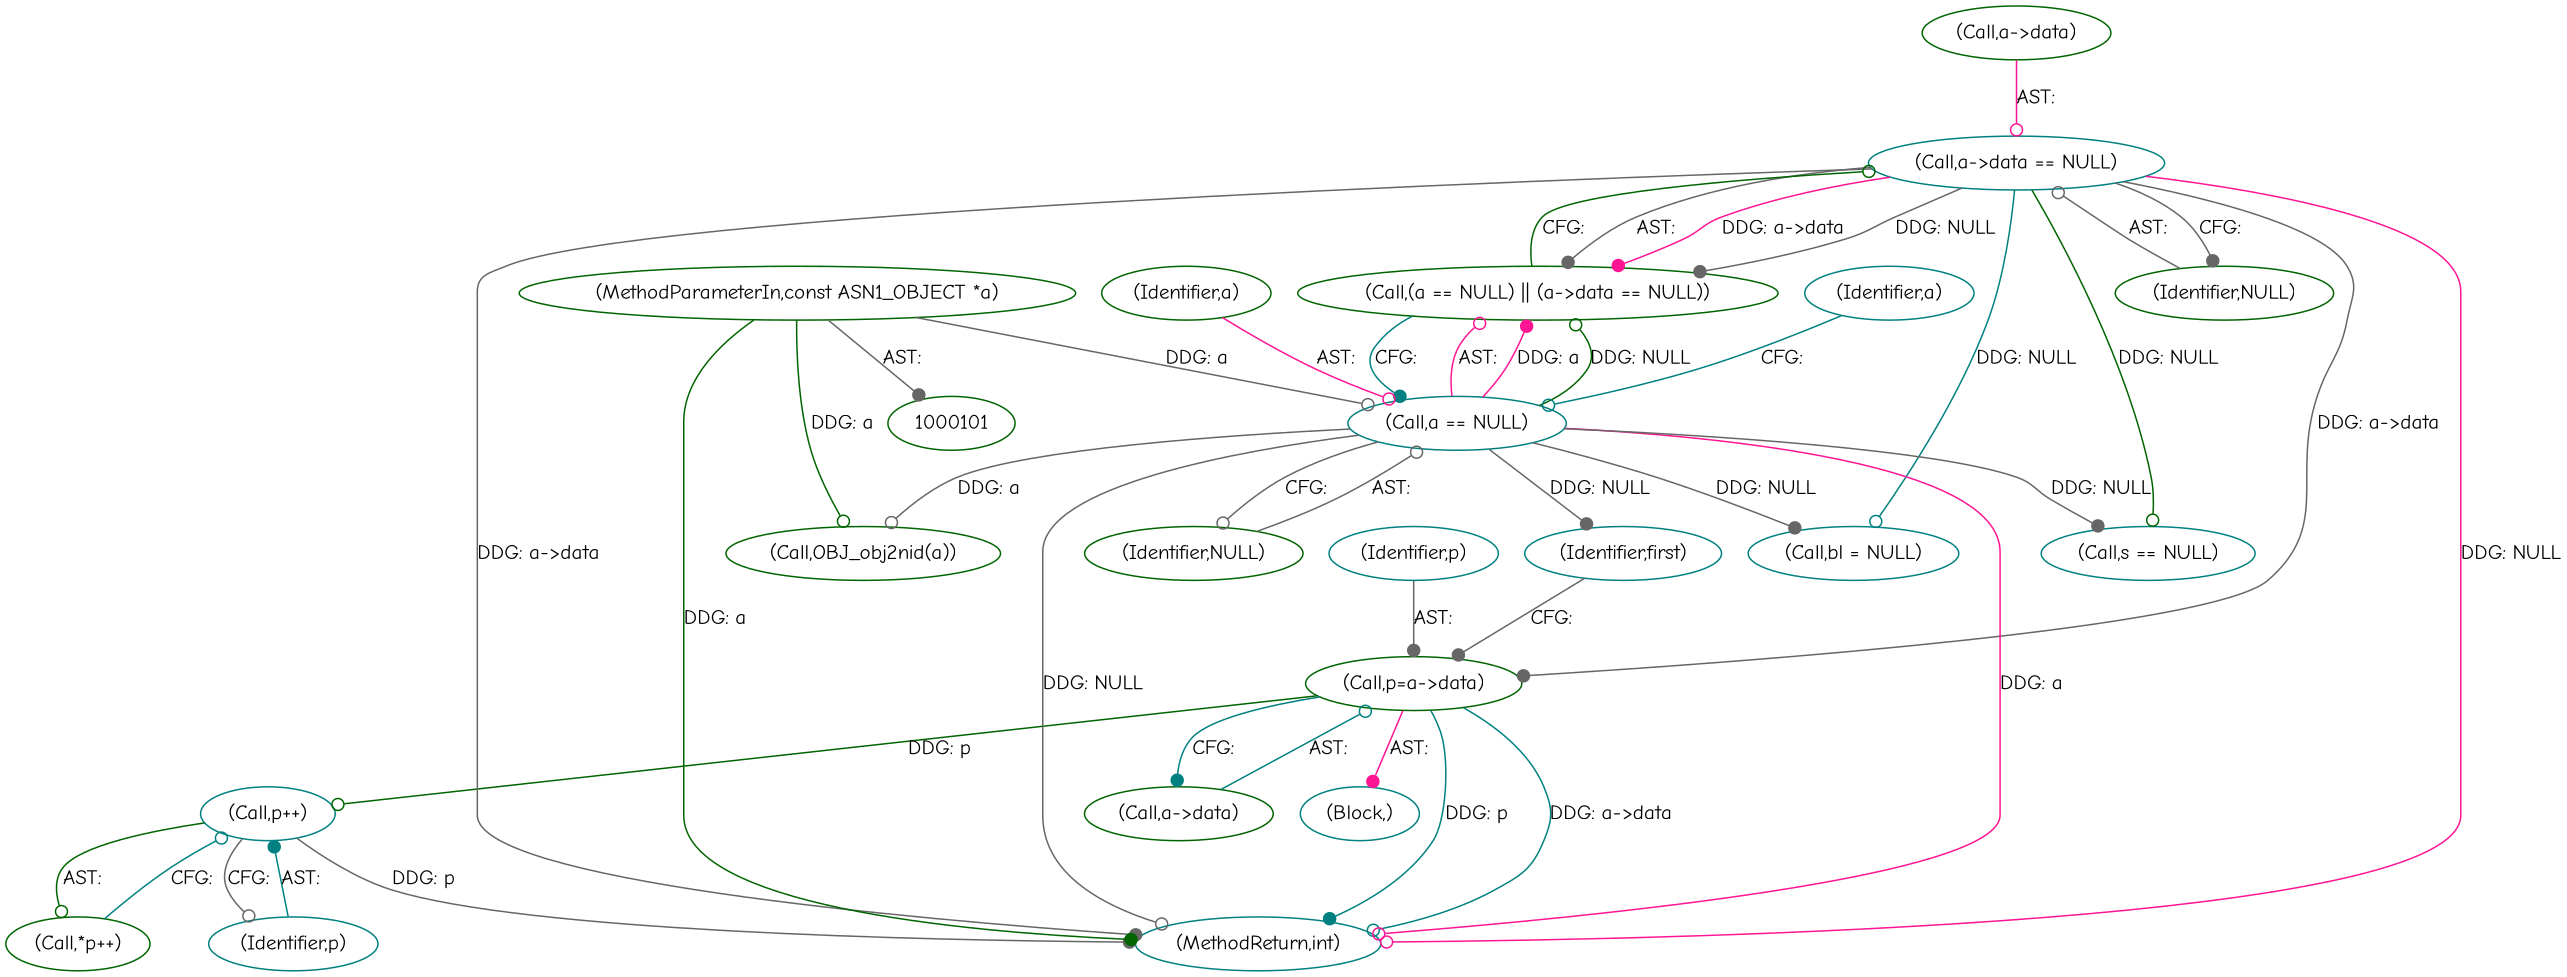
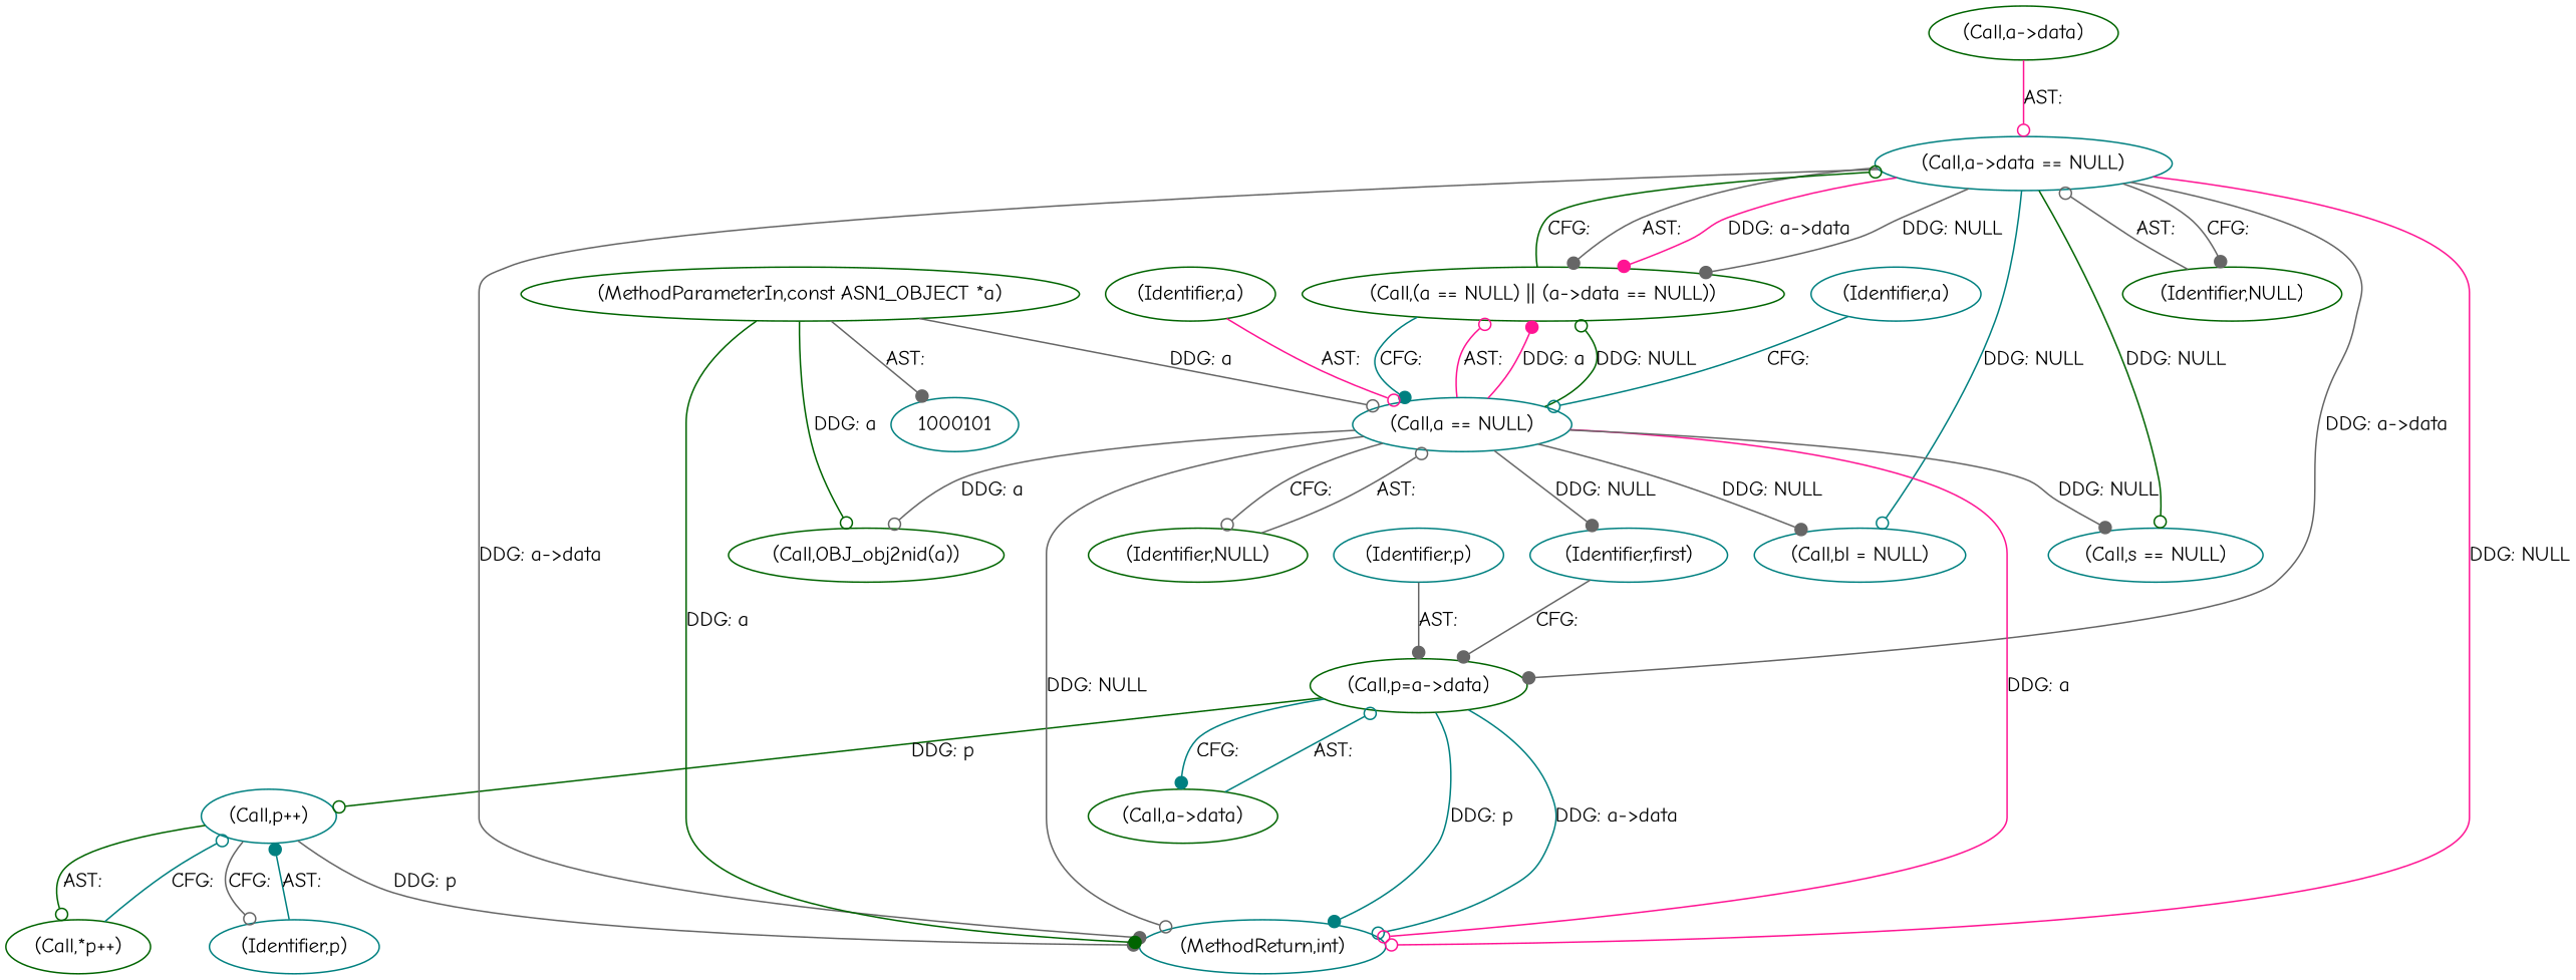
  digraph {
    fontname="Comic Neue"
    node [color=teal fontname="Comic Neue"]
    edge [arrowhead=odot color=gray40 fontname="Comic Neue"]
    n1 [label="(Call,p++)"]
    n2 [label="(MethodReturn,int)"]
    n3 [color=darkgreen label="(Call,*p++)"]
    n4 [label="(Identifier,p)"]
    n5 [color=darkgreen label="(Call,p=a->data)"]
    n6 [color=darkgreen label="(Call,a->data)"]
-   n7 [label="(Block,)"]
    n8 [label="(Call,a->data == NULL)"]
    n9 [color=darkgreen label="(Identifier,NULL)"]
    n10 [label="(Call,bl = NULL)"]
    n11 [label="(Call,s == NULL)"]
    n12 [color=darkgreen label="(Call,(a == NULL) || (a->data == NULL))"]
    n13 [label="(Call,a == NULL)"]
    n14 [color=darkgreen label="(Call,OBJ_obj2nid(a))"]
    n15 [color=darkgreen label="(Identifier,NULL)"]
    n16 [label="(Identifier,first)"]
    n17 [color=darkgreen label="(MethodParameterIn,const ASN1_OBJECT *a)"]
-   1000101 [color=darkgreen]
+   1000101
    n19 [label="(Identifier,p)"]
    n20 [color=darkgreen label="(Call,a->data)"]
    n21 [color=darkgreen label="(Identifier,a)"]
    n22 [label="(Identifier,a)"]
    n1 -> n2 [arrowhead=dot label="DDG: p"]
    n1 -> n3 [color=darkgreen label="AST: "]
    n1 -> n4 [label="CFG: "]
    n3 -> n1 [color=teal label="CFG: "]
    n4 -> n1 [arrowhead=dot color=teal label="AST: "]
    n5 -> n1 [color=darkgreen label="DDG: p"]
    n5 -> n2 [color=teal label="DDG: a->data"]
    n5 -> n2 [arrowhead=dot color=teal label="DDG: p"]
    n5 -> n6 [arrowhead=dot color=teal label="CFG: "]
-   n5 -> n7 [arrowhead=dot color=deeppink label="AST: "]
    n6 -> n5 [color=teal label="AST: "]
    n8 -> n2 [color=deeppink label="DDG: NULL"]
    n8 -> n2 [arrowhead=dot label="DDG: a->data"]
    n8 -> n5 [arrowhead=dot label="DDG: a->data"]
    n8 -> n9 [arrowhead=dot label="CFG: "]
    n8 -> n10 [color=teal label="DDG: NULL"]
    n8 -> n11 [color=darkgreen label="DDG: NULL"]
    n8 -> n12 [arrowhead=dot label="AST: "]
    n8 -> n12 [arrowhead=dot color=deeppink label="DDG: a->data"]
    n8 -> n12 [arrowhead=dot label="DDG: NULL"]
    n9 -> n8 [label="AST: "]
    n12 -> n8 [color=darkgreen label="CFG: "]
    n12 -> n13 [arrowhead=dot color=teal label="CFG: "]
    n13 -> n2 [color=deeppink label="DDG: a"]
    n13 -> n2 [label="DDG: NULL"]
    n13 -> n10 [arrowhead=dot label="DDG: NULL"]
    n13 -> n11 [arrowhead=dot label="DDG: NULL"]
    n13 -> n12 [color=deeppink label="AST: "]
    n13 -> n12 [arrowhead=dot color=deeppink label="DDG: a"]
    n13 -> n12 [color=darkgreen label="DDG: NULL"]
    n13 -> n14 [label="DDG: a"]
    n13 -> n15 [label="CFG: "]
    n13 -> n16 [arrowhead=dot label="DDG: NULL"]
    n15 -> n13 [label="AST: "]
    n16 -> n5 [arrowhead=dot label="CFG: "]
    n17 -> n2 [arrowhead=dot color=darkgreen label="DDG: a"]
    n17 -> n13 [label="DDG: a"]
    n17 -> n14 [color=darkgreen label="DDG: a"]
    n17 -> 1000101 [arrowhead=dot label="AST: "]
    n19 -> n5 [arrowhead=dot label="AST: "]
    n20 -> n8 [color=deeppink label="AST: "]
    n21 -> n13 [color=deeppink label="AST: "]
    n22 -> n13 [color=teal label="CFG: "]
  }
